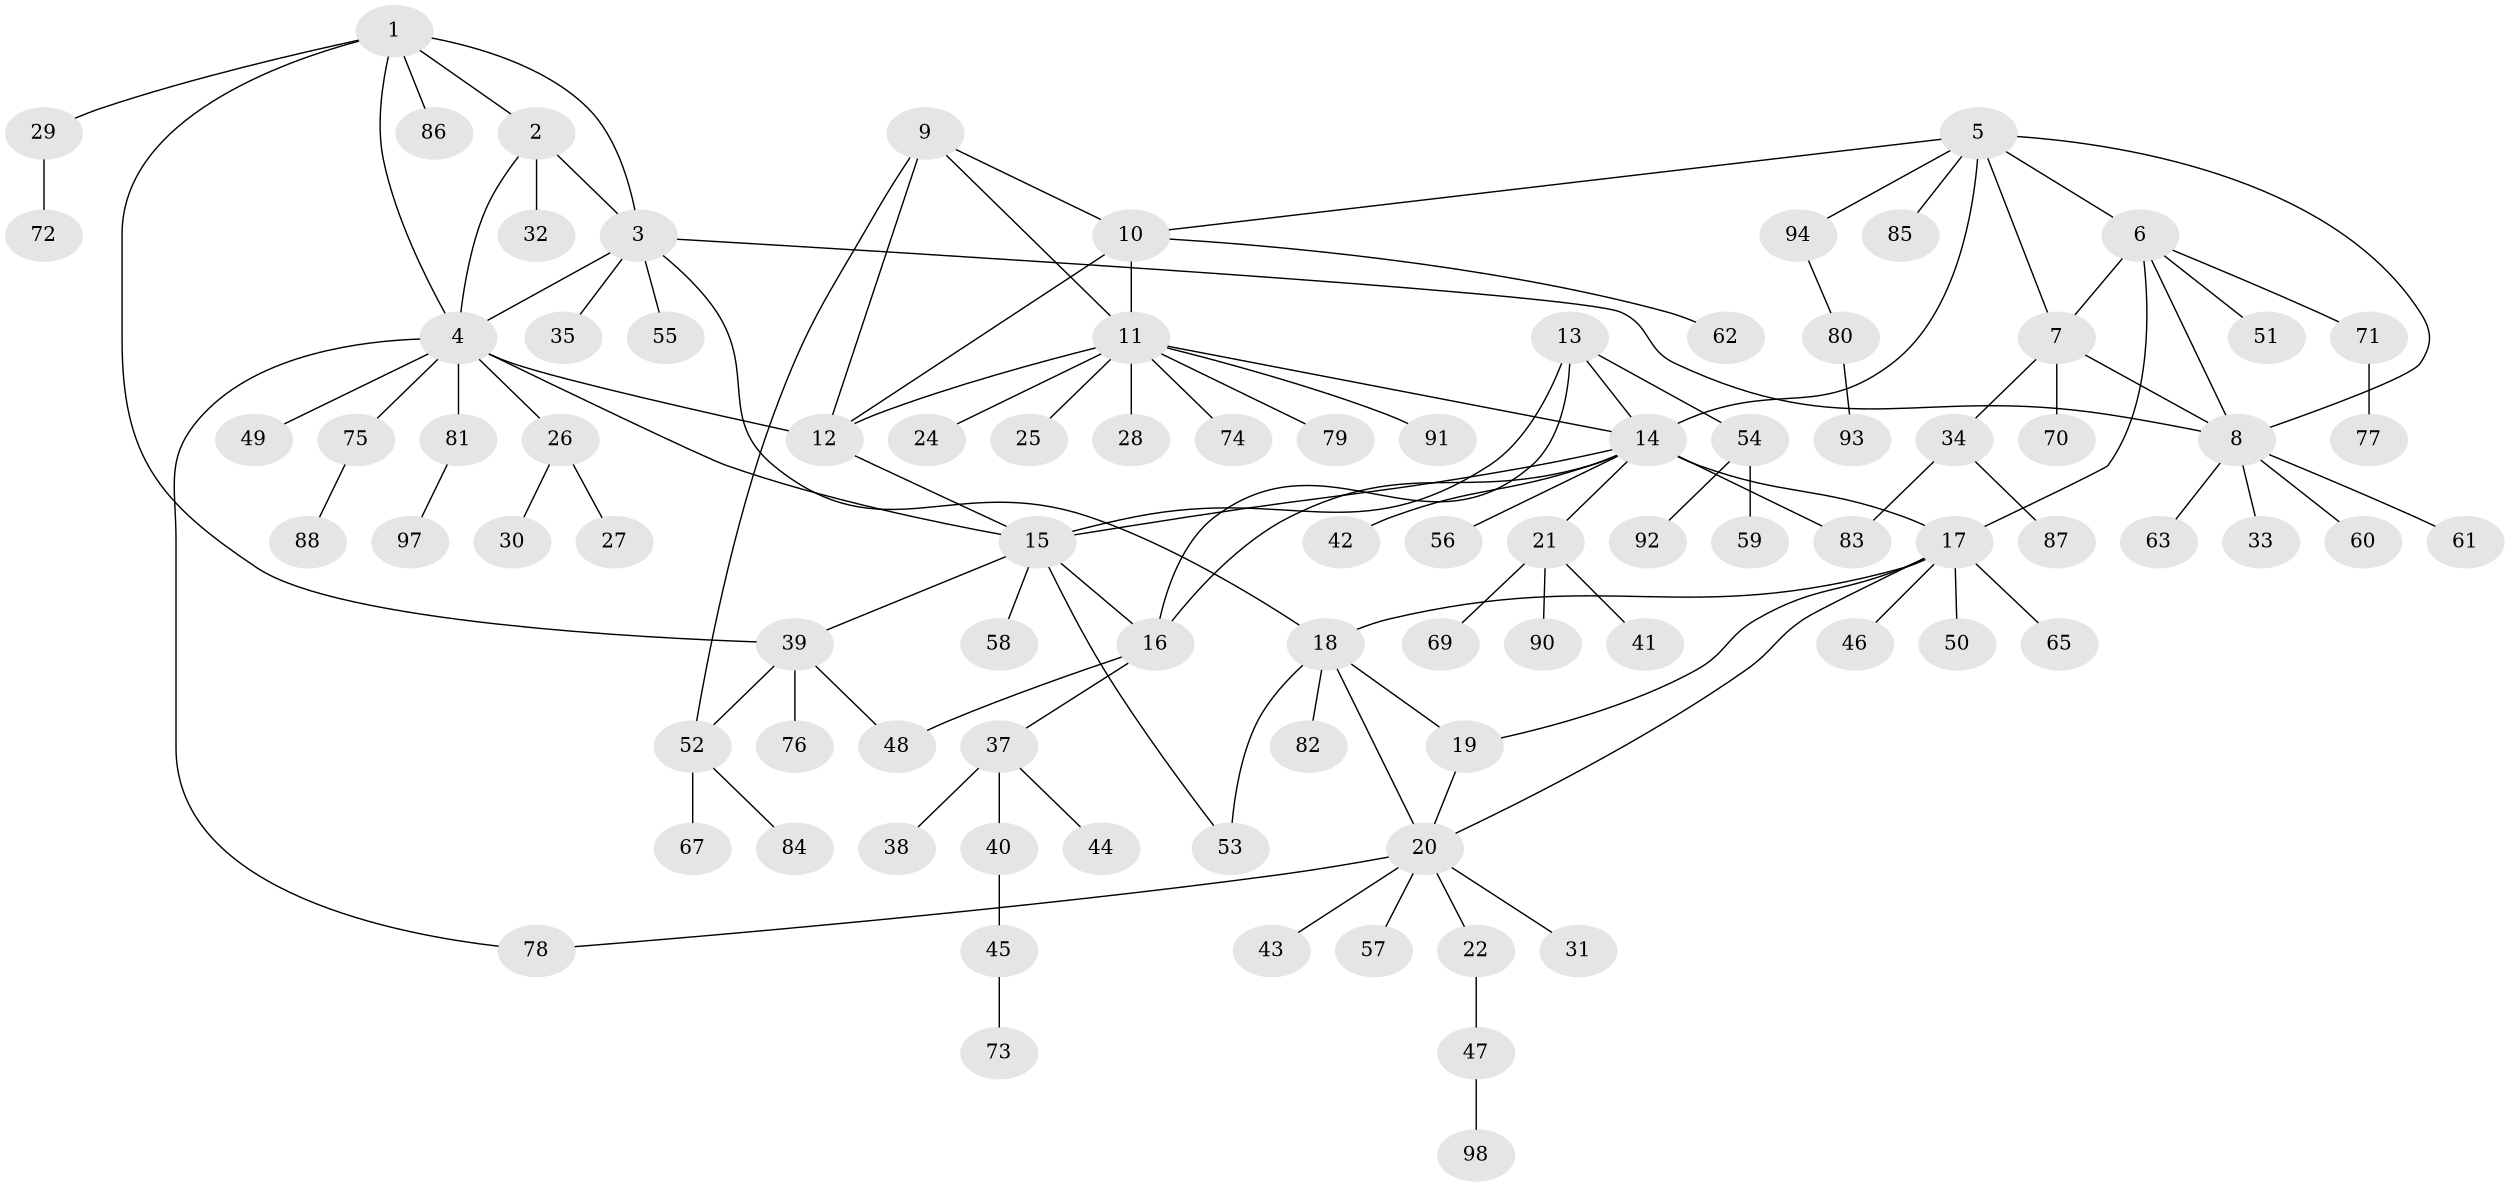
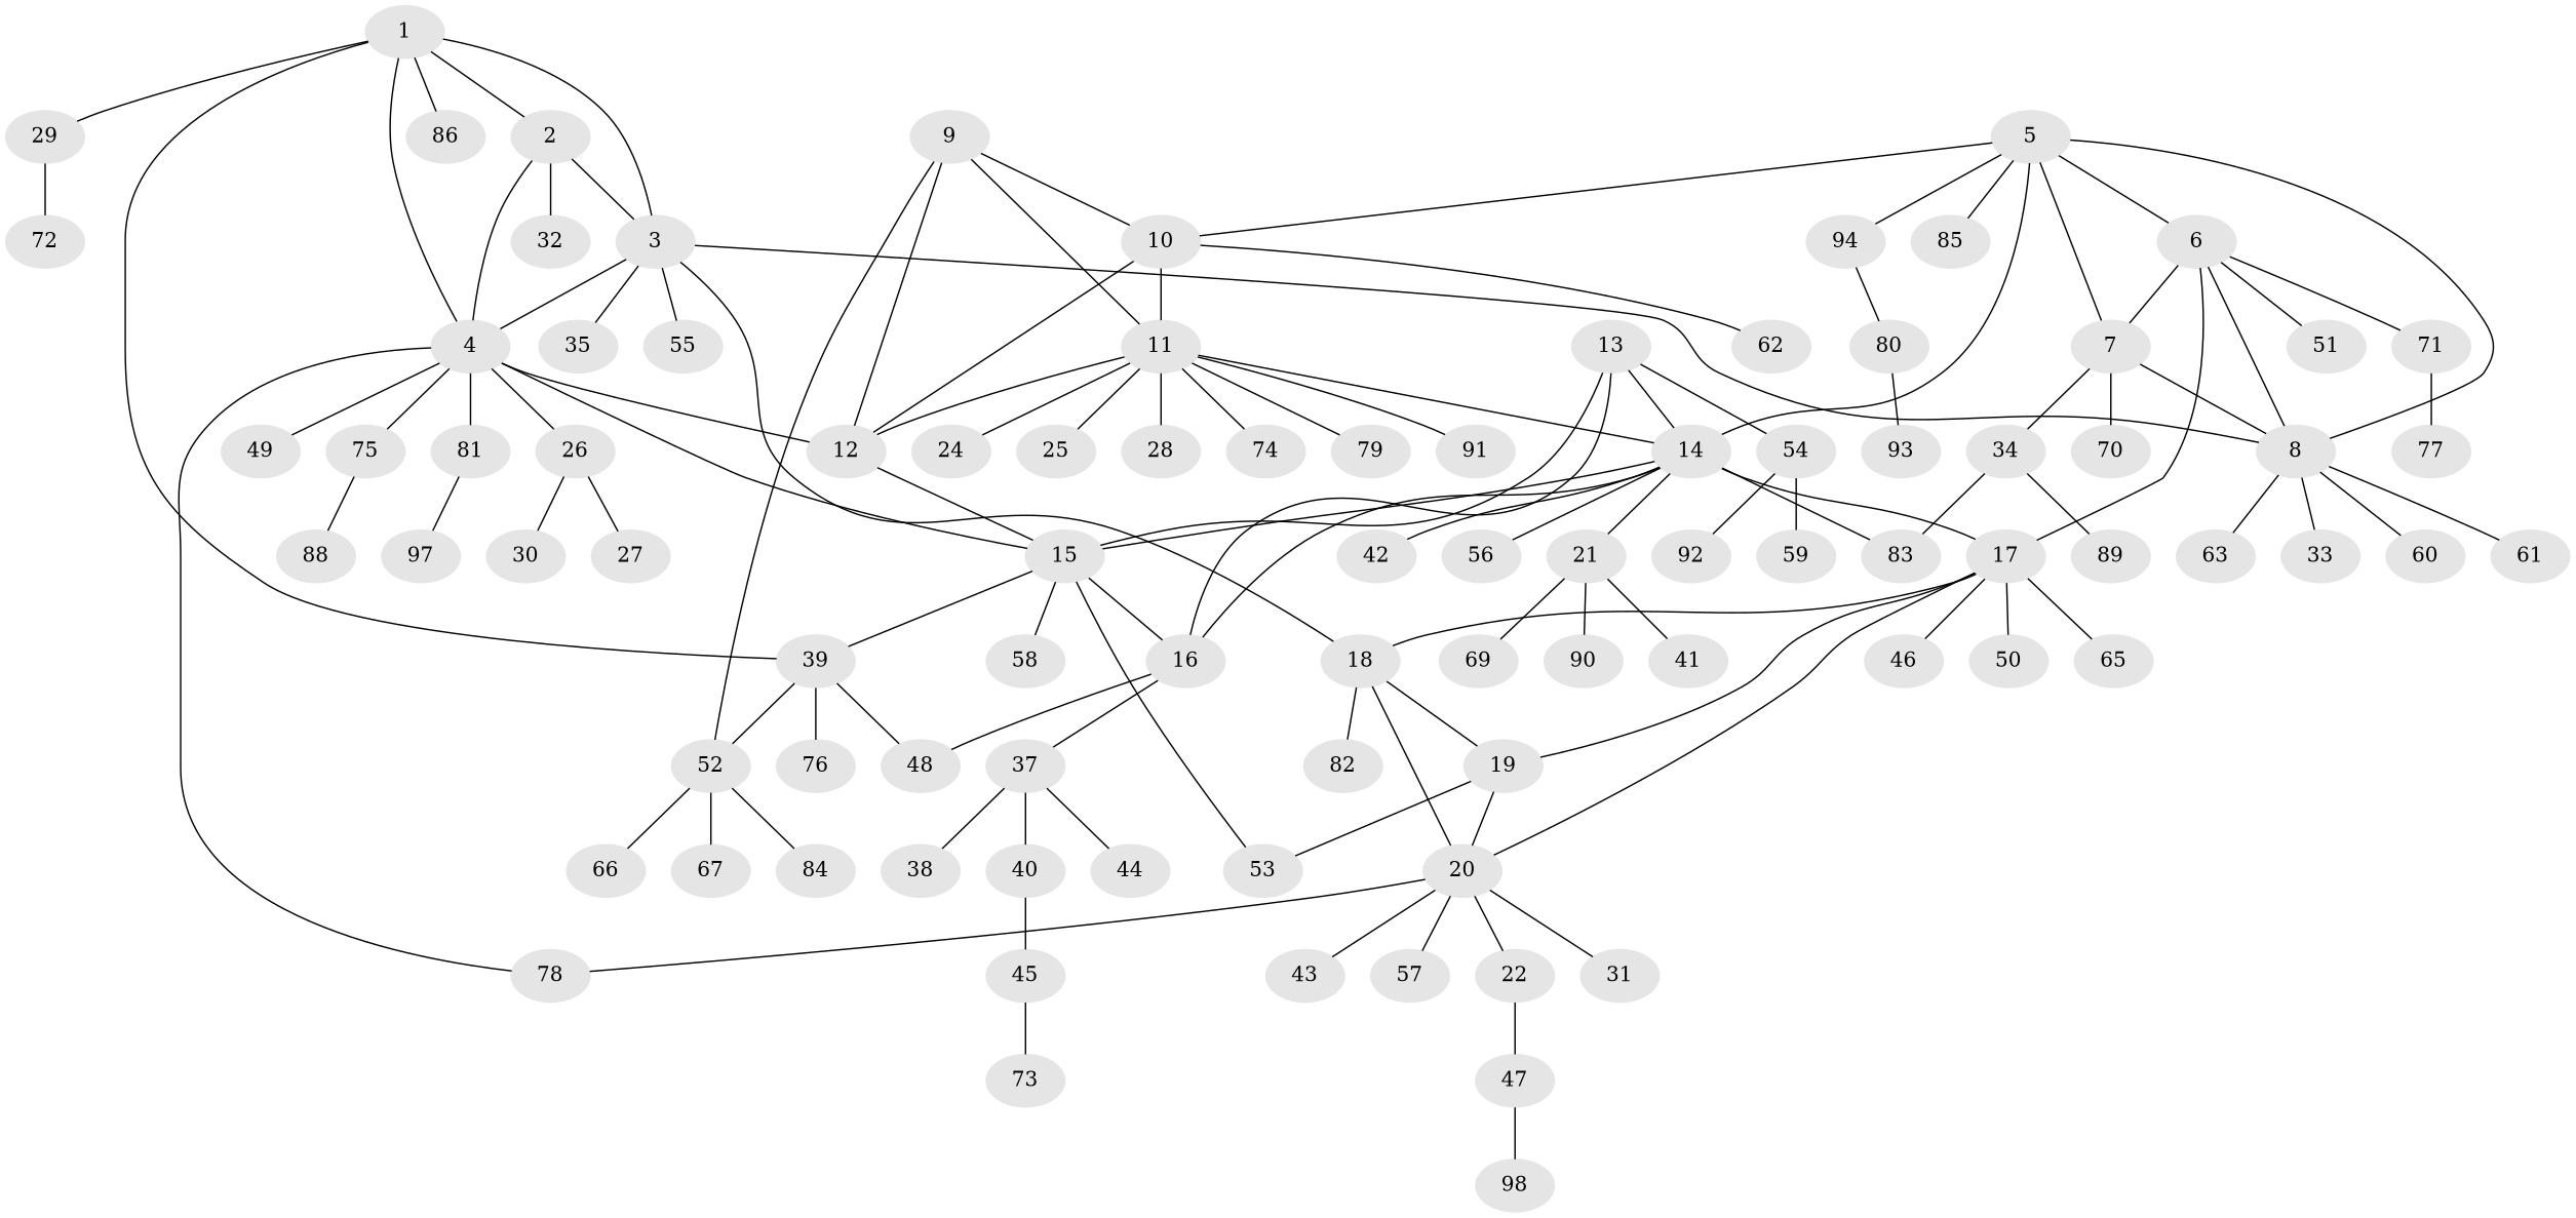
  graph {
    node [color=gray90 style=filled]
    1
    2
    3
    4
    29
    39
    86
    32
    8
    18
    35
    55
    12
    15
    26
    49
    75
    78
    81
    72
    52
    48
    76
    33
    60
    61
    63
    19
    20
    82
    16
    53
    58
    27
    30
    88
    n37 [label=97]
    5
    6
    7
    10
    14
    n43 [label=94]
    85
    17
    51
    71
    34
    70
    11
    62
    21
    42
    56
    83
    80
    46
    50
    65
    77
-   89 [label=87]
+   89
    9
    24
    25
    28
    74
    79
    91
+   66
    67
    84
    13
    54
    37
    59
    92
    41
    69
    90
    38
    40
    44
    22
    31
    43
    57
    47
    n88 [label=98]
    45
    73
    93
    1 -- 2
    1 -- 3
    1 -- 4
    1 -- 29
    1 -- 39
    1 -- 86
    2 -- 3
    2 -- 4
    2 -- 32
    3 -- 4
    3 -- 8
    3 -- 18
    3 -- 35
    3 -- 55
    4 -- 12
    4 -- 15
    4 -- 26
    4 -- 49
    4 -- 75
    4 -- 78
    4 -- 81
    29 -- 72
    39 -- 52
    39 -- 48
    39 -- 76
    8 -- 33
    8 -- 60
    8 -- 61
    8 -- 63
    18 -- 19
    18 -- 20
    18 -- 82
    12 -- 15
    15 -- 39
    15 -- 16
    15 -- 53
    15 -- 58
    26 -- 27
    26 -- 30
    75 -- 88
    81 -- n37
+   52 -- 66
    52 -- 67
    52 -- 84
    19 -- 20
-   18 -- 53
+   19 -- 53
    20 -- 78
    20 -- 22
    20 -- 31
    20 -- 43
    20 -- 57
    16 -- 48
    16 -- 37
    5 -- 8
    5 -- 6
    5 -- 7
    5 -- 10
    5 -- 14
    5 -- n43
    5 -- 85
    6 -- 8
    6 -- 7
    6 -- 17
    6 -- 51
    6 -- 71
    7 -- 8
    7 -- 34
    7 -- 70
    10 -- 12
    10 -- 11
    10 -- 62
    14 -- 15
    14 -- 16
    14 -- 17
    14 -- 21
    14 -- 42
    14 -- 56
    14 -- 83
    n43 -- 80
    17 -- 18
    17 -- 19
    17 -- 20
    17 -- 46
    17 -- 50
    17 -- 65
    71 -- 77
    34 -- 83
    34 -- 89
    11 -- 12
    11 -- 14
    11 -- 24
    11 -- 25
    11 -- 28
    11 -- 74
    11 -- 79
    11 -- 91
    21 -- 41
    21 -- 69
    21 -- 90
    80 -- 93
    9 -- 12
    9 -- 52
    9 -- 10
    9 -- 11
    13 -- 15
    13 -- 16
    13 -- 14
    13 -- 54
    54 -- 59
    54 -- 92
    37 -- 38
    37 -- 40
    37 -- 44
    40 -- 45
    22 -- 47
    47 -- n88
    45 -- 73
  }
